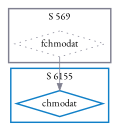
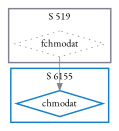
  digraph {
    fontname="EB Garamond"
    node [shape=diamond fontname="EB Garamond"]
    n1 [color="#808090" label=fchmodat style=dotted]
    n2 [color="#1080C8" label=chmodat style=bold]
    subgraph cluster_1 {
      color="#808090"
-     label="S 569"
+     label="S 519"
      style=bold
      n1
    }
    subgraph cluster_2 {
      color="#1080C8"
      label="S 6155"
      style=bold
      n2
    }
    n1 -> n2 [color="#808090" fontname="EB Garamond"]
  }
